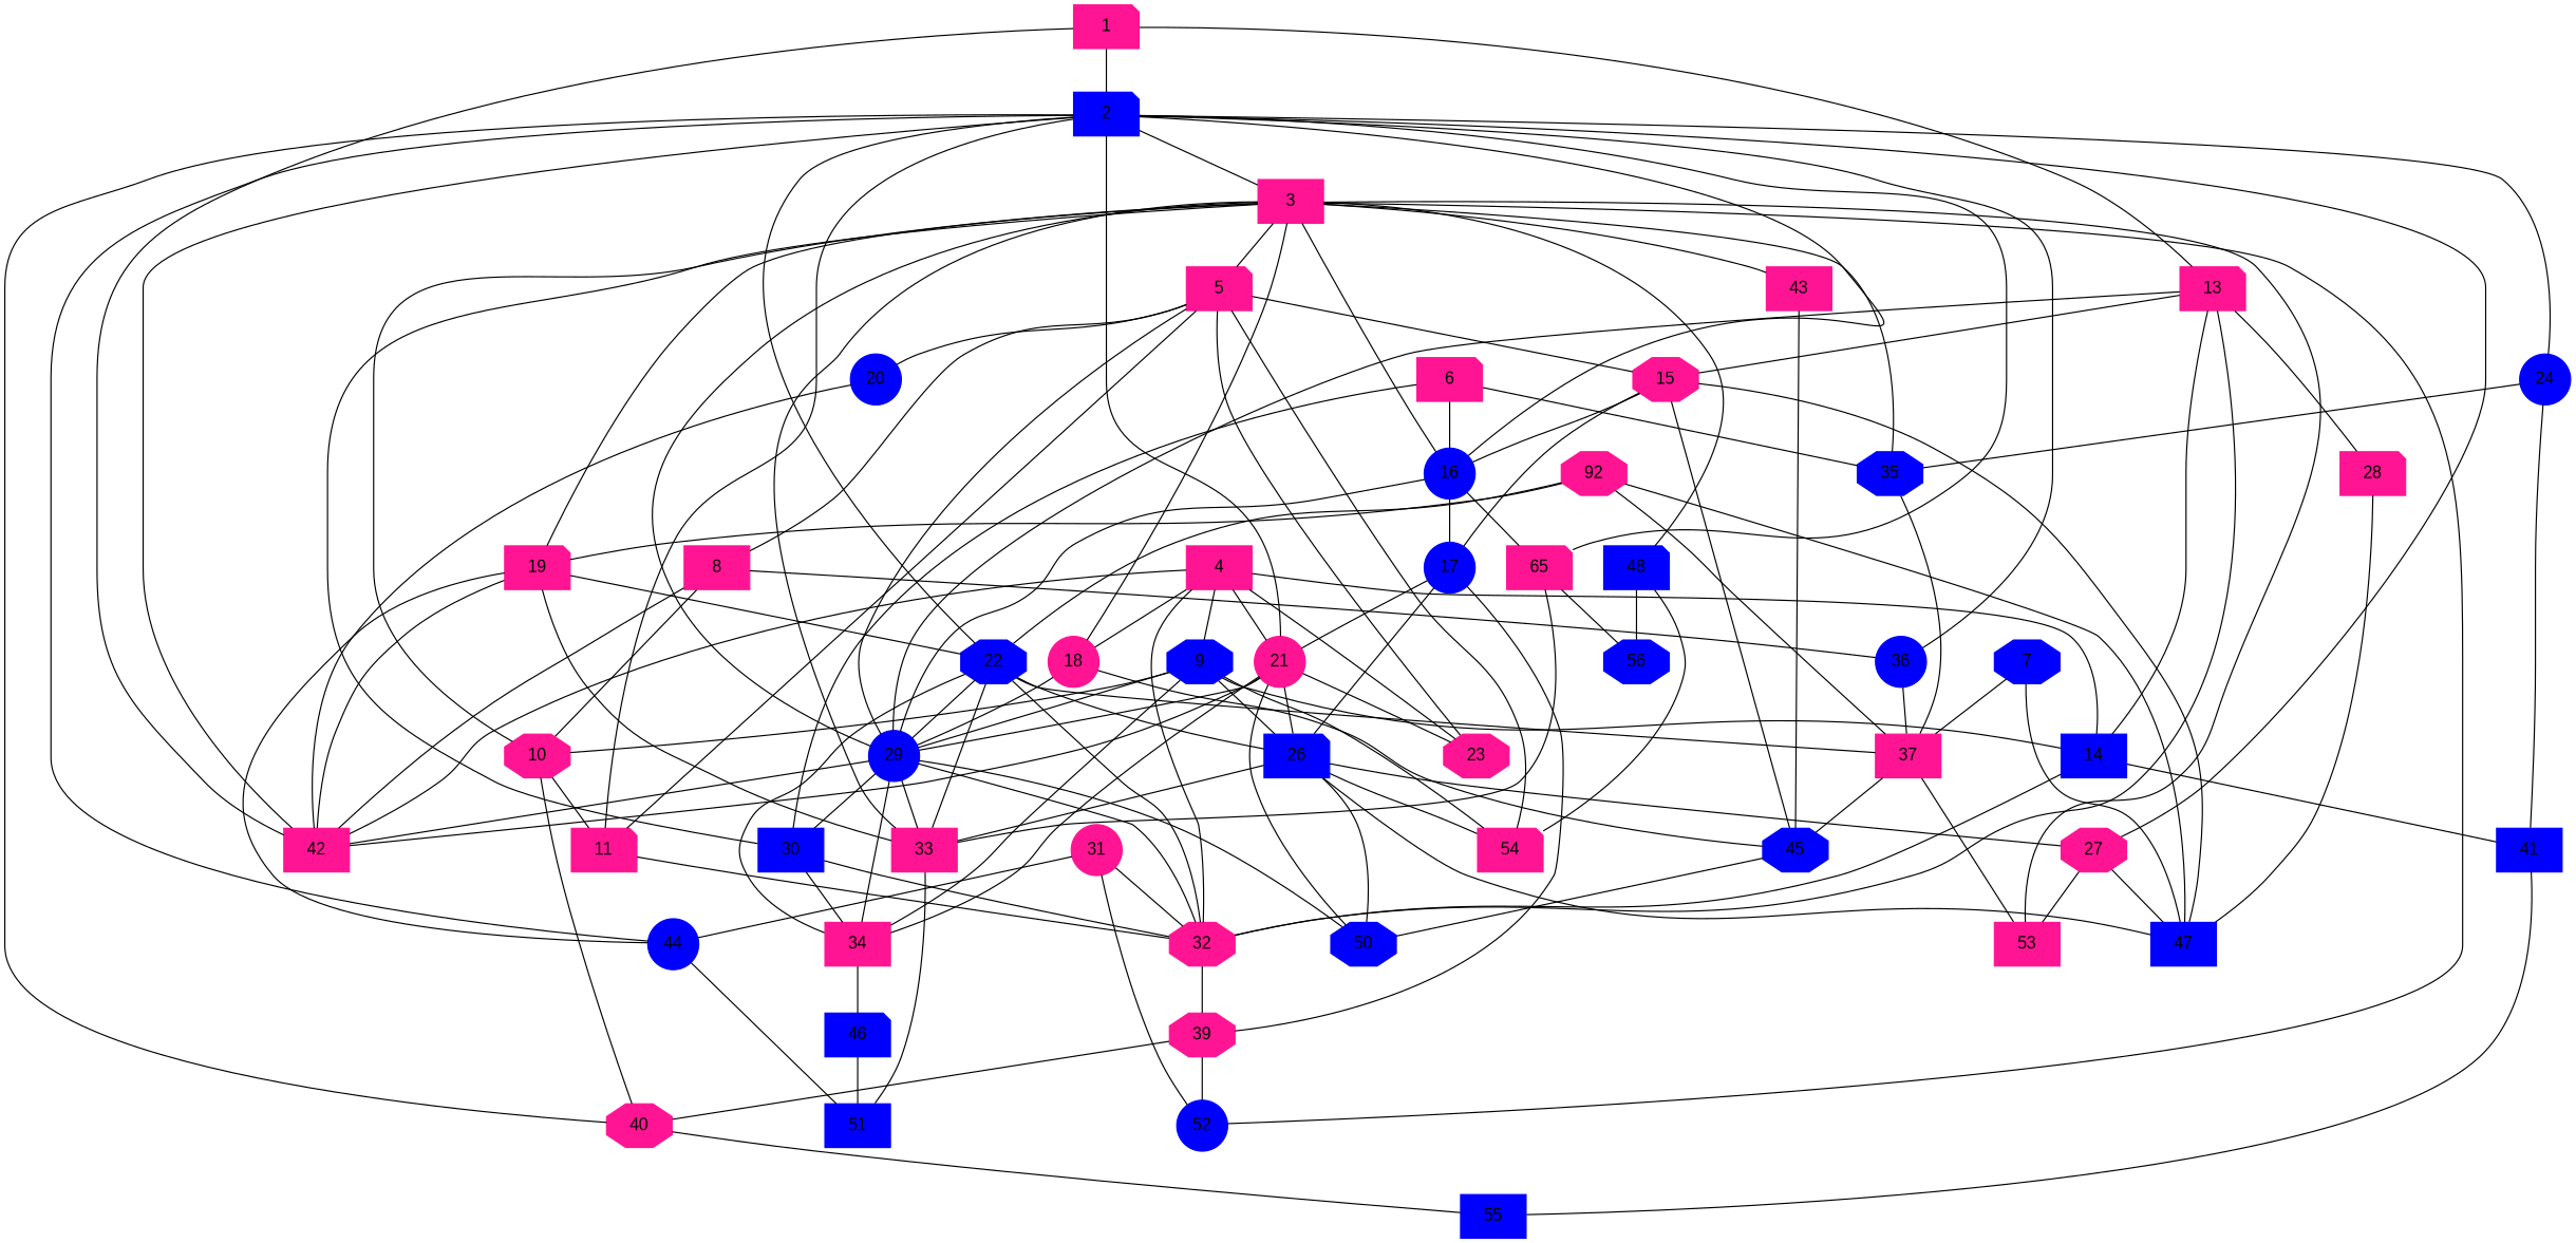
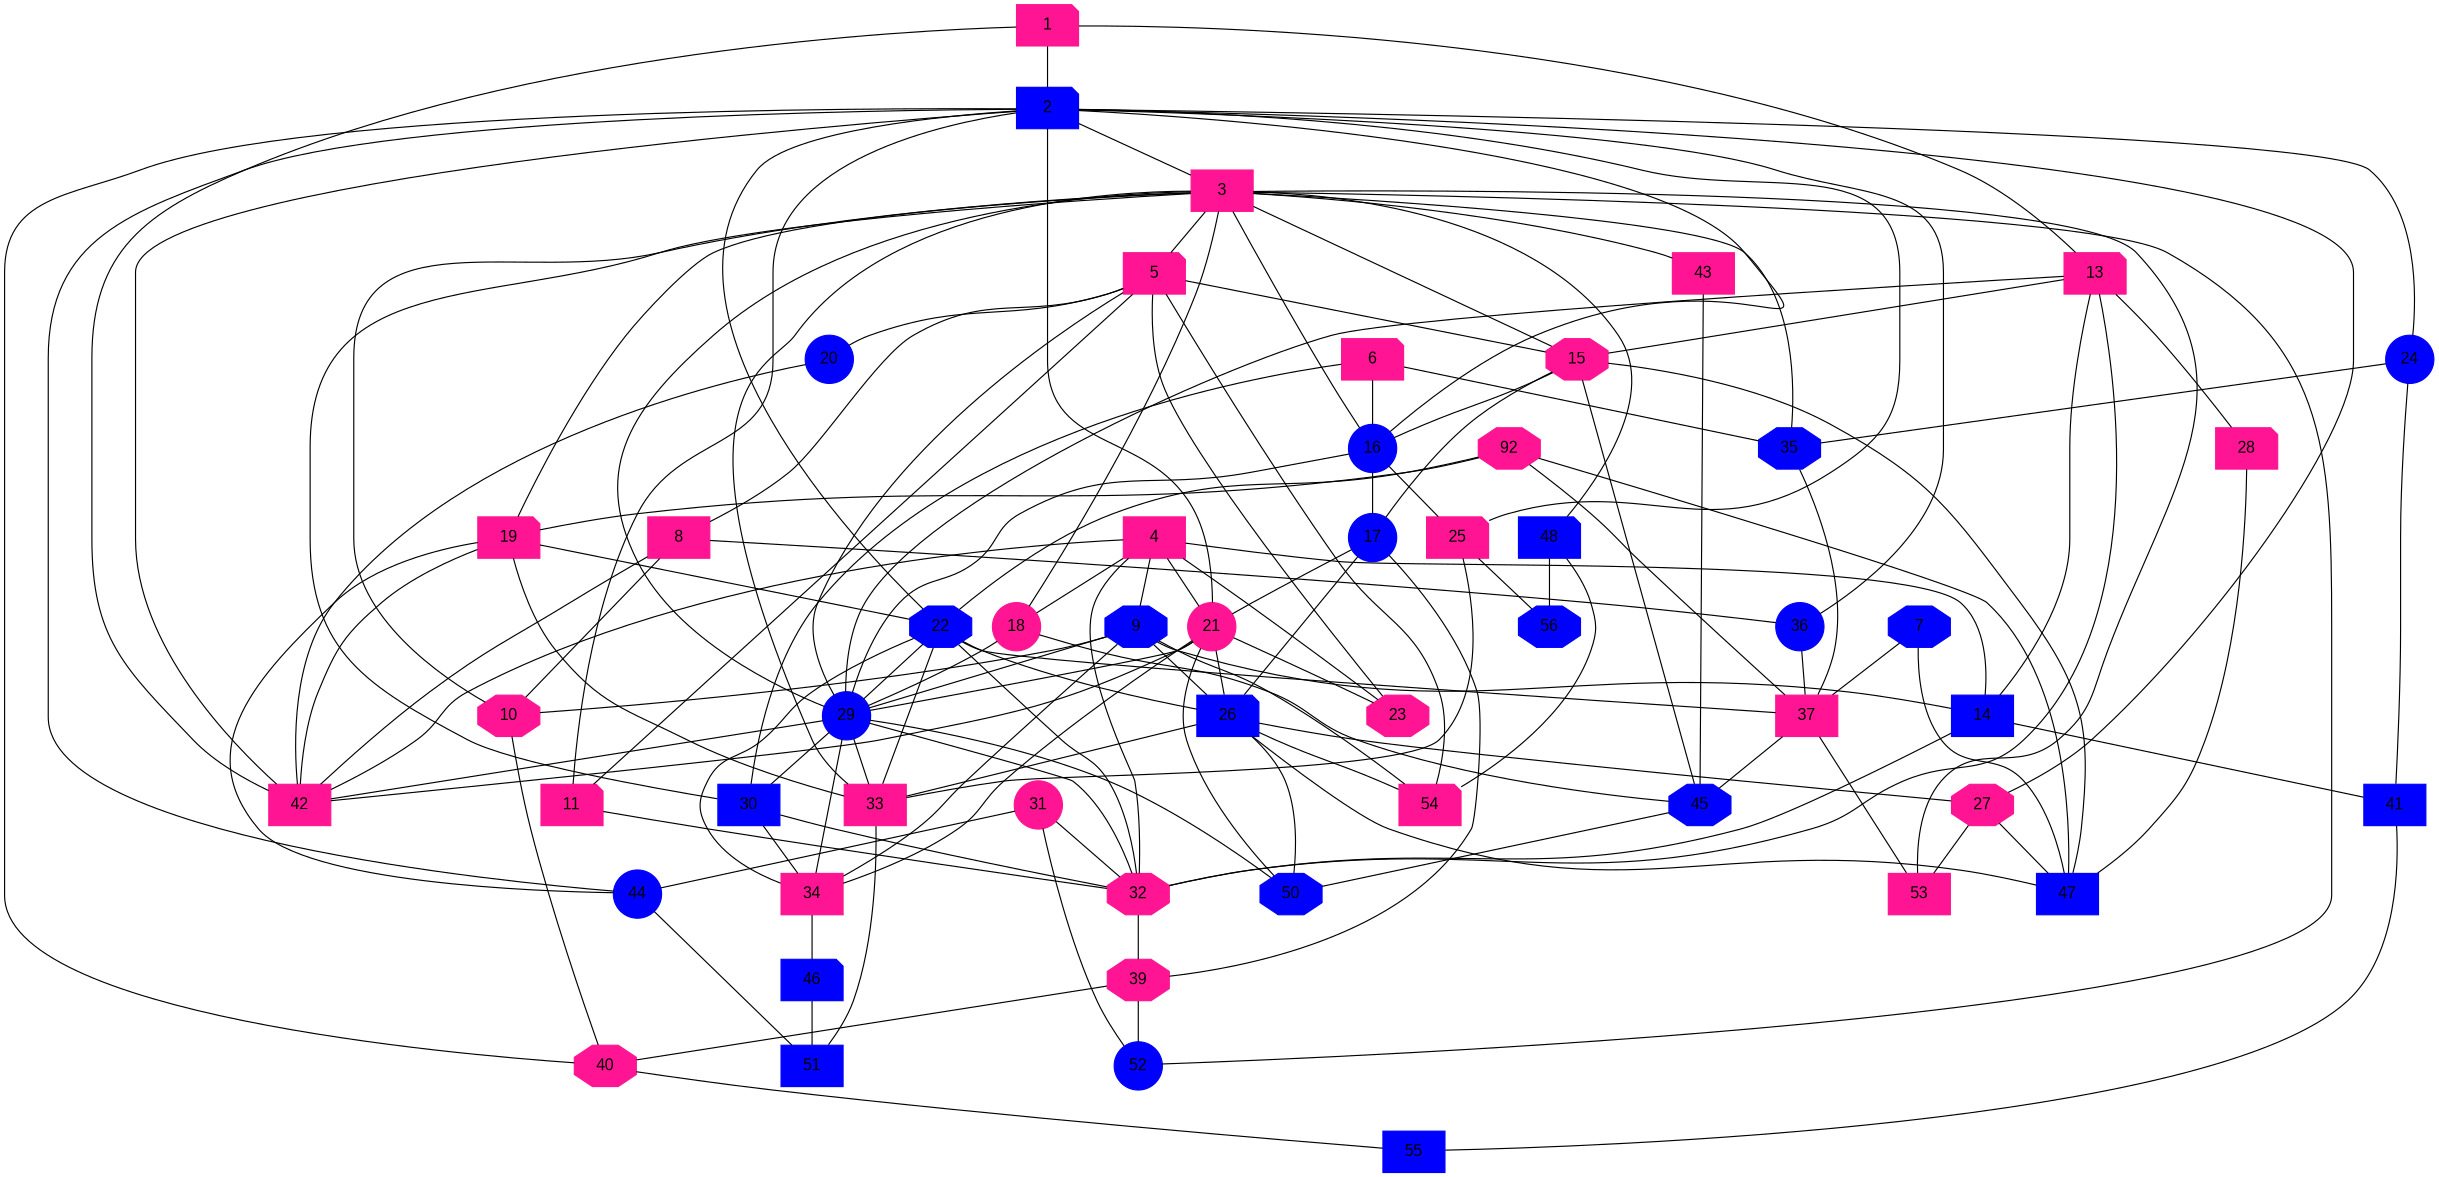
  graph {
    fontname="Liberation Sans"
    node [color=deeppink fontname="Liberation Sans" shape=box style=filled]
    edge [fontname="Liberation Sans" weight=1.0]
    1 [shape=note]
    2 [color=blue shape=note]
    13 [shape=note]
    42
    3
    11 [shape=note]
    16 [color=blue shape=circle]
    21 [shape=circle]
    22 [color=blue shape=octagon]
    24 [color=blue shape=circle]
-   25 [shape=note label=65]
+   25 [shape=note]
    27 [shape=octagon]
    36 [color=blue shape=circle]
    40 [shape=octagon]
    44 [color=blue shape=circle]
    15 [shape=octagon]
    29 [color=blue shape=circle]
    14 [color=blue]
    32 [shape=octagon]
    28 [shape=note]
    5 [shape=note]
    10 [shape=octagon]
    18 [shape=circle]
    19 [shape=note]
    30 [color=blue]
    33
    35 [color=blue shape=octagon]
    43
    48 [color=blue shape=note]
    52 [color=blue shape=circle]
    53
    17 [color=blue shape=circle]
    34
    23 [shape=octagon]
    26 [color=blue shape=note]
    50 [color=blue shape=octagon]
    37
    41 [color=blue]
    56 [color=blue shape=octagon]
    47 [color=blue]
    55 [color=blue]
    51 [color=blue]
    8
    20 [color=blue shape=circle]
    54 [shape=note]
    45 [color=blue shape=octagon]
    46 [color=blue shape=note]
    4
    9 [color=blue shape=octagon]
    39 [shape=octagon]
    6 [shape=note]
    7 [color=blue shape=octagon]
    n53 [label=92 shape=octagon]
    31 [shape=circle]
    1 -- 2
    1 -- 13
    1 -- 42
    2 -- 42
    2 -- 3
    2 -- 11 [weight=2.0]
    2 -- 16
    2 -- 21 [weight=2.0]
    2 -- 22 [weight=2.0]
    2 -- 24
    2 -- 25
    2 -- 27
    2 -- 36
    2 -- 40
    2 -- 44
    13 -- 15
    13 -- 29
    13 -- 14 [weight=2.0]
    13 -- 32 [weight=2.0]
    13 -- 28
    3 -- 16
+   3 -- 15
    3 -- 29
    3 -- 5
    3 -- 10
    3 -- 18
    3 -- 19
    3 -- 30
    3 -- 33
    3 -- 35
    3 -- 43
    3 -- 48
    3 -- 52
    3 -- 53
    11 -- 32
    16 -- 25
    16 -- 29
    16 -- 17 [weight=2.0]
    21 -- 42
    21 -- 29
    21 -- 34 [weight=2.0]
    21 -- 23
    21 -- 26 [weight=2.0]
    21 -- 50
    22 -- 29
    22 -- 32 [weight=3.0]
    22 -- 33
    22 -- 34
    22 -- 26
    22 -- 37
    24 -- 35
    24 -- 41
    25 -- 33
    25 -- 56
    27 -- 53
    27 -- 47
    36 -- 37
    40 -- 55
    44 -- 51
    15 -- 16
    15 -- 17 [weight=2.0]
    15 -- 47
    15 -- 45
    29 -- 42
    29 -- 32
    29 -- 30
    29 -- 33
    29 -- 34
    29 -- 50
    14 -- 32 [weight=2.0]
    14 -- 41
    32 -- 39
    28 -- 47
    5 -- 11
    5 -- 15
    5 -- 29
    5 -- 23
    5 -- 8 [weight=2.0]
    5 -- 20
    5 -- 54
-   10 -- 11
    10 -- 40
    18 -- 29
    18 -- 45
    19 -- 42
    19 -- 22 [weight=2.0]
    19 -- 44
    19 -- 33
    30 -- 32
    30 -- 34
    33 -- 51
    35 -- 37
    43 -- 45
    48 -- 56
    48 -- 54
    17 -- 21
    17 -- 26 [weight=3.0]
    17 -- 39
    34 -- 46
    26 -- 27
    26 -- 33
    26 -- 50
    26 -- 47
    26 -- 54
    37 -- 53
    37 -- 45
    41 -- 55
    8 -- 42
    8 -- 36
    8 -- 10 [weight=2.0]
    20 -- 42
    45 -- 50
    46 -- 51
    4 -- 42
    4 -- 21
    4 -- 14
    4 -- 32
    4 -- 18
    4 -- 23
    4 -- 9
    9 -- 29
    9 -- 14
    9 -- 10
    9 -- 34 [weight=2.0]
    9 -- 26
    9 -- 54
    39 -- 40
    39 -- 52
    6 -- 16
    6 -- 30
    6 -- 35
    7 -- 37
    7 -- 47
    n53 -- 22
    n53 -- 19
    n53 -- 37
    n53 -- 47
    31 -- 44
    31 -- 32 [weight=2.0]
    31 -- 52
  }
